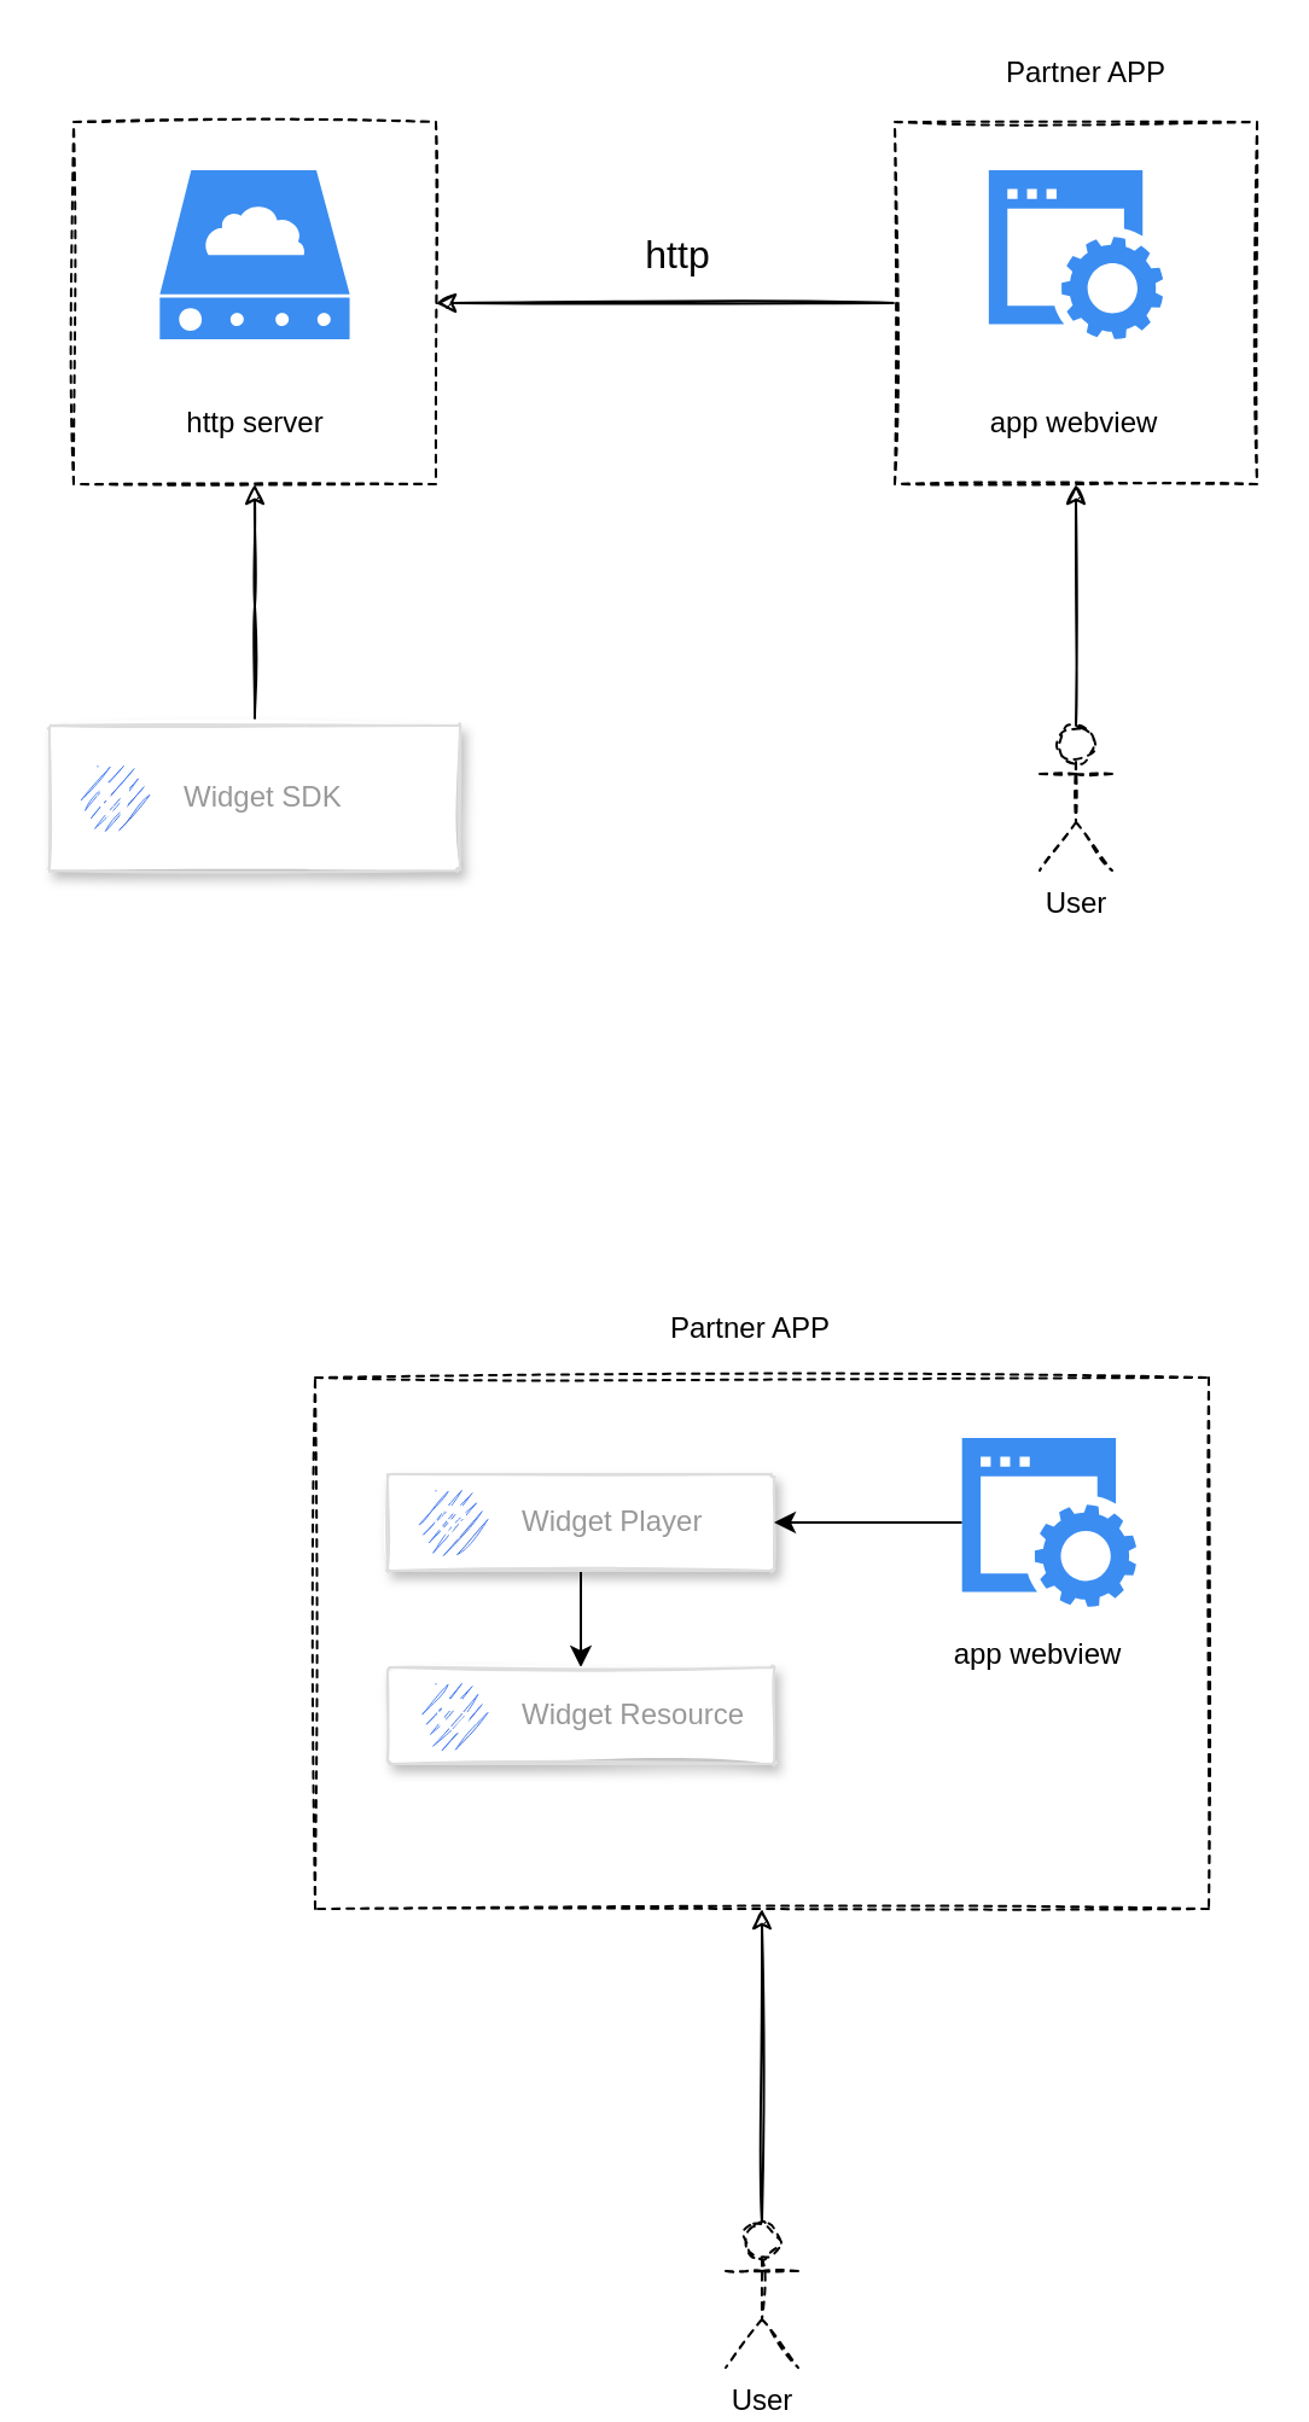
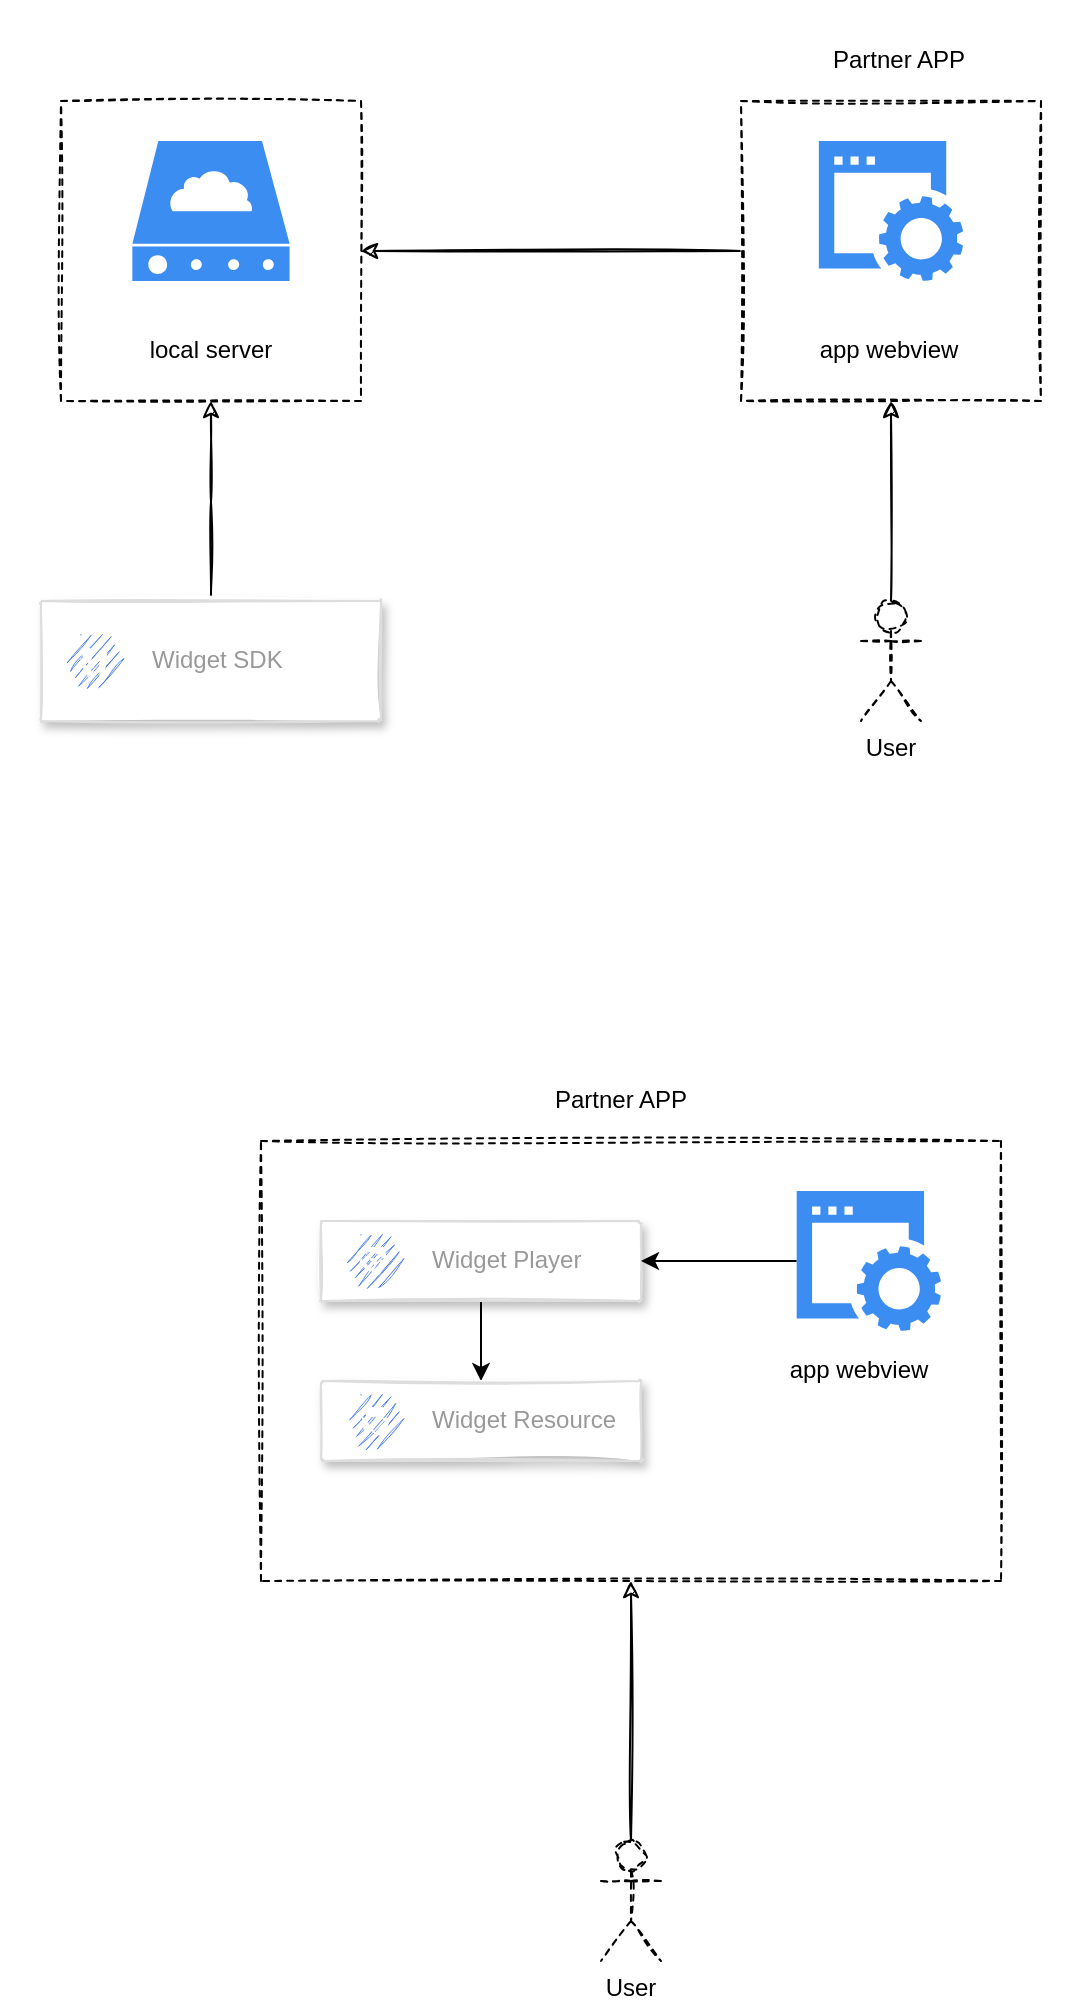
  <mxCell id="0" />
  <mxCell id="1" parent="0" />
  <mxCell id="2" style="edgeStyle=orthogonalEdgeStyle;rounded=0;sketch=1;orthogonalLoop=1;jettySize=auto;html=1;entryX=1;entryY=0.5;entryDx=0;entryDy=0;" parent="1" source="3" target="7" edge="1"><mxGeometry relative="1" as="geometry" /></mxCell>
  <mxCell id="3" value="" style="rounded=0;whiteSpace=wrap;html=1;dashed=1;sketch=1;" parent="1" vertex="1"><mxGeometry x="370" y="50" width="150" height="150" as="geometry" /></mxCell>
  <mxCell id="4" style="edgeStyle=orthogonalEdgeStyle;rounded=0;sketch=1;orthogonalLoop=1;jettySize=auto;html=1;" parent="1" source="5" edge="1"><mxGeometry relative="1" as="geometry"><mxPoint x="105" y="200" as="targetPoint" /></mxGeometry></mxCell>
  <mxCell id="5" value="" style="strokeColor=#dddddd;shadow=1;strokeWidth=1;rounded=1;absoluteArcSize=1;arcSize=2;sketch=1;" parent="1" vertex="1"><mxGeometry x="20" y="300" width="170" height="60" as="geometry" /></mxCell>
  <mxCell id="6" value="Widget SDK" style="dashed=0;connectable=0;html=1;fillColor=#5184F3;strokeColor=none;shape=mxgraph.gcp2.hexIcon;prIcon=placeholder;part=1;labelPosition=right;verticalLabelPosition=middle;align=left;verticalAlign=middle;spacingLeft=5;fontColor=#999999;fontSize=12;sketch=1;" parent="5" vertex="1"><mxGeometry y="0.5" width="44" height="39" relative="1" as="geometry"><mxPoint x="5" y="-19.5" as="offset" /></mxGeometry></mxCell>
  <mxCell id="7" value="" style="whiteSpace=wrap;html=1;aspect=fixed;sketch=1;dashed=1;" parent="1" vertex="1"><mxGeometry x="30" y="50" width="150" height="150" as="geometry" /></mxCell>
  <mxCell id="8" value="" style="sketch=0;html=1;aspect=fixed;strokeColor=none;shadow=0;align=center;verticalAlign=top;fillColor=#3B8DF1;shape=mxgraph.gcp2.cloud_server" parent="1" vertex="1"><mxGeometry x="65.67" y="70" width="78.65" height="70" as="geometry" /></mxCell>
- <mxCell id="9" value="http server" style="text;html=1;strokeColor=none;fillColor=none;align=center;verticalAlign=middle;whiteSpace=wrap;rounded=0;dashed=1;sketch=1;" parent="1" vertex="1"><mxGeometry x="72.5" y="160" width="65" height="30" as="geometry" /></mxCell>
+ <mxCell id="9" value="local server" style="text;html=1;strokeColor=none;fillColor=none;align=center;verticalAlign=middle;whiteSpace=wrap;rounded=0;dashed=1;sketch=1;" parent="1" vertex="1"><mxGeometry x="72.5" y="160" width="65" height="30" as="geometry" /></mxCell>
  <mxCell id="10" style="edgeStyle=orthogonalEdgeStyle;rounded=0;sketch=1;orthogonalLoop=1;jettySize=auto;html=1;entryX=0.5;entryY=1;entryDx=0;entryDy=0;fontSize=16;" parent="1" source="11" target="3" edge="1"><mxGeometry relative="1" as="geometry" /></mxCell>
  <mxCell id="11" value="User" style="shape=umlActor;verticalLabelPosition=bottom;verticalAlign=top;html=1;outlineConnect=0;dashed=1;sketch=1;" parent="1" vertex="1"><mxGeometry x="430" y="300" width="30" height="60" as="geometry" /></mxCell>
  <mxCell id="12" value="" style="sketch=0;html=1;aspect=fixed;strokeColor=none;shadow=0;align=center;verticalAlign=top;fillColor=#3B8DF1;shape=mxgraph.gcp2.website;dashed=1;" parent="1" vertex="1"><mxGeometry x="408.92" y="70" width="72.16" height="70" as="geometry" /></mxCell>
- <mxCell id="13" value="&lt;font style=&quot;font-size: 16px&quot;&gt;http&lt;/font&gt;" style="text;html=1;align=center;verticalAlign=middle;resizable=0;points=[];autosize=1;strokeColor=none;fillColor=none;" parent="1" vertex="1"><mxGeometry x="260" y="95" width="40" height="20" as="geometry" /></mxCell>
  <mxCell id="14" value="app webview" style="text;html=1;strokeColor=none;fillColor=none;align=center;verticalAlign=middle;whiteSpace=wrap;rounded=0;dashed=1;sketch=1;" parent="1" vertex="1"><mxGeometry x="404.46" y="160" width="81.08" height="30" as="geometry" /></mxCell>
  <mxCell id="15" value="" style="rounded=0;whiteSpace=wrap;html=1;dashed=1;sketch=1;" vertex="1" parent="1"><mxGeometry x="130" y="570" width="370" height="220" as="geometry" /></mxCell>
  <mxCell id="16" value="" style="edgeStyle=orthogonalEdgeStyle;rounded=0;orthogonalLoop=1;jettySize=auto;html=1;" edge="1" parent="1" source="17" target="24"><mxGeometry relative="1" as="geometry" /></mxCell>
  <mxCell id="17" value="" style="strokeColor=#dddddd;shadow=1;strokeWidth=1;rounded=1;absoluteArcSize=1;arcSize=2;sketch=1;" vertex="1" parent="1"><mxGeometry x="160" y="610" width="160" height="40" as="geometry" /></mxCell>
  <mxCell id="18" value="Widget Player" style="dashed=0;connectable=0;html=1;fillColor=#5184F3;strokeColor=none;shape=mxgraph.gcp2.hexIcon;prIcon=placeholder;part=1;labelPosition=right;verticalLabelPosition=middle;align=left;verticalAlign=middle;spacingLeft=5;fontColor=#999999;fontSize=12;sketch=1;" vertex="1" parent="17"><mxGeometry y="0.5" width="44" height="39" relative="1" as="geometry"><mxPoint x="5" y="-19.5" as="offset" /></mxGeometry></mxCell>
  <mxCell id="19" style="edgeStyle=orthogonalEdgeStyle;rounded=0;sketch=1;orthogonalLoop=1;jettySize=auto;html=1;entryX=0.5;entryY=1;entryDx=0;entryDy=0;fontSize=16;" edge="1" parent="1" source="20" target="15"><mxGeometry relative="1" as="geometry" /></mxCell>
  <mxCell id="20" value="User" style="shape=umlActor;verticalLabelPosition=bottom;verticalAlign=top;html=1;outlineConnect=0;dashed=1;sketch=1;" vertex="1" parent="1"><mxGeometry x="300" y="920" width="30" height="60" as="geometry" /></mxCell>
  <mxCell id="21" style="edgeStyle=orthogonalEdgeStyle;rounded=0;orthogonalLoop=1;jettySize=auto;html=1;entryX=1;entryY=0.5;entryDx=0;entryDy=0;" edge="1" parent="1" source="22" target="17"><mxGeometry relative="1" as="geometry" /></mxCell>
  <mxCell id="22" value="" style="sketch=0;html=1;aspect=fixed;strokeColor=none;shadow=0;align=center;verticalAlign=top;fillColor=#3B8DF1;shape=mxgraph.gcp2.website;dashed=1;" vertex="1" parent="1"><mxGeometry x="397.84" y="595" width="72.16" height="70" as="geometry" /></mxCell>
  <mxCell id="23" value="app webview" style="text;html=1;strokeColor=none;fillColor=none;align=center;verticalAlign=middle;whiteSpace=wrap;rounded=0;dashed=1;sketch=1;" vertex="1" parent="1"><mxGeometry x="388.92" y="670" width="81.08" height="30" as="geometry" /></mxCell>
  <mxCell id="24" value="" style="strokeColor=#dddddd;shadow=1;strokeWidth=1;rounded=1;absoluteArcSize=1;arcSize=2;sketch=1;" vertex="1" parent="1"><mxGeometry x="160" y="690" width="160" height="40" as="geometry" /></mxCell>
  <mxCell id="25" value="Widget Resource" style="dashed=0;connectable=0;html=1;fillColor=#5184F3;strokeColor=none;shape=mxgraph.gcp2.hexIcon;prIcon=placeholder;part=1;labelPosition=right;verticalLabelPosition=middle;align=left;verticalAlign=middle;spacingLeft=5;fontColor=#999999;fontSize=12;sketch=1;" vertex="1" parent="24"><mxGeometry y="0.5" width="44" height="39" relative="1" as="geometry"><mxPoint x="5" y="-19.5" as="offset" /></mxGeometry></mxCell>
  <mxCell id="26" value="Partner APP" style="text;html=1;align=center;verticalAlign=middle;resizable=0;points=[];autosize=1;strokeColor=none;fillColor=none;" vertex="1" parent="1"><mxGeometry x="408.92" y="20" width="80" height="20" as="geometry" /></mxCell>
  <mxCell id="27" value="Partner APP" style="text;html=1;align=center;verticalAlign=middle;resizable=0;points=[];autosize=1;strokeColor=none;fillColor=none;" vertex="1" parent="1"><mxGeometry x="270" y="540" width="80" height="20" as="geometry" /></mxCell>
